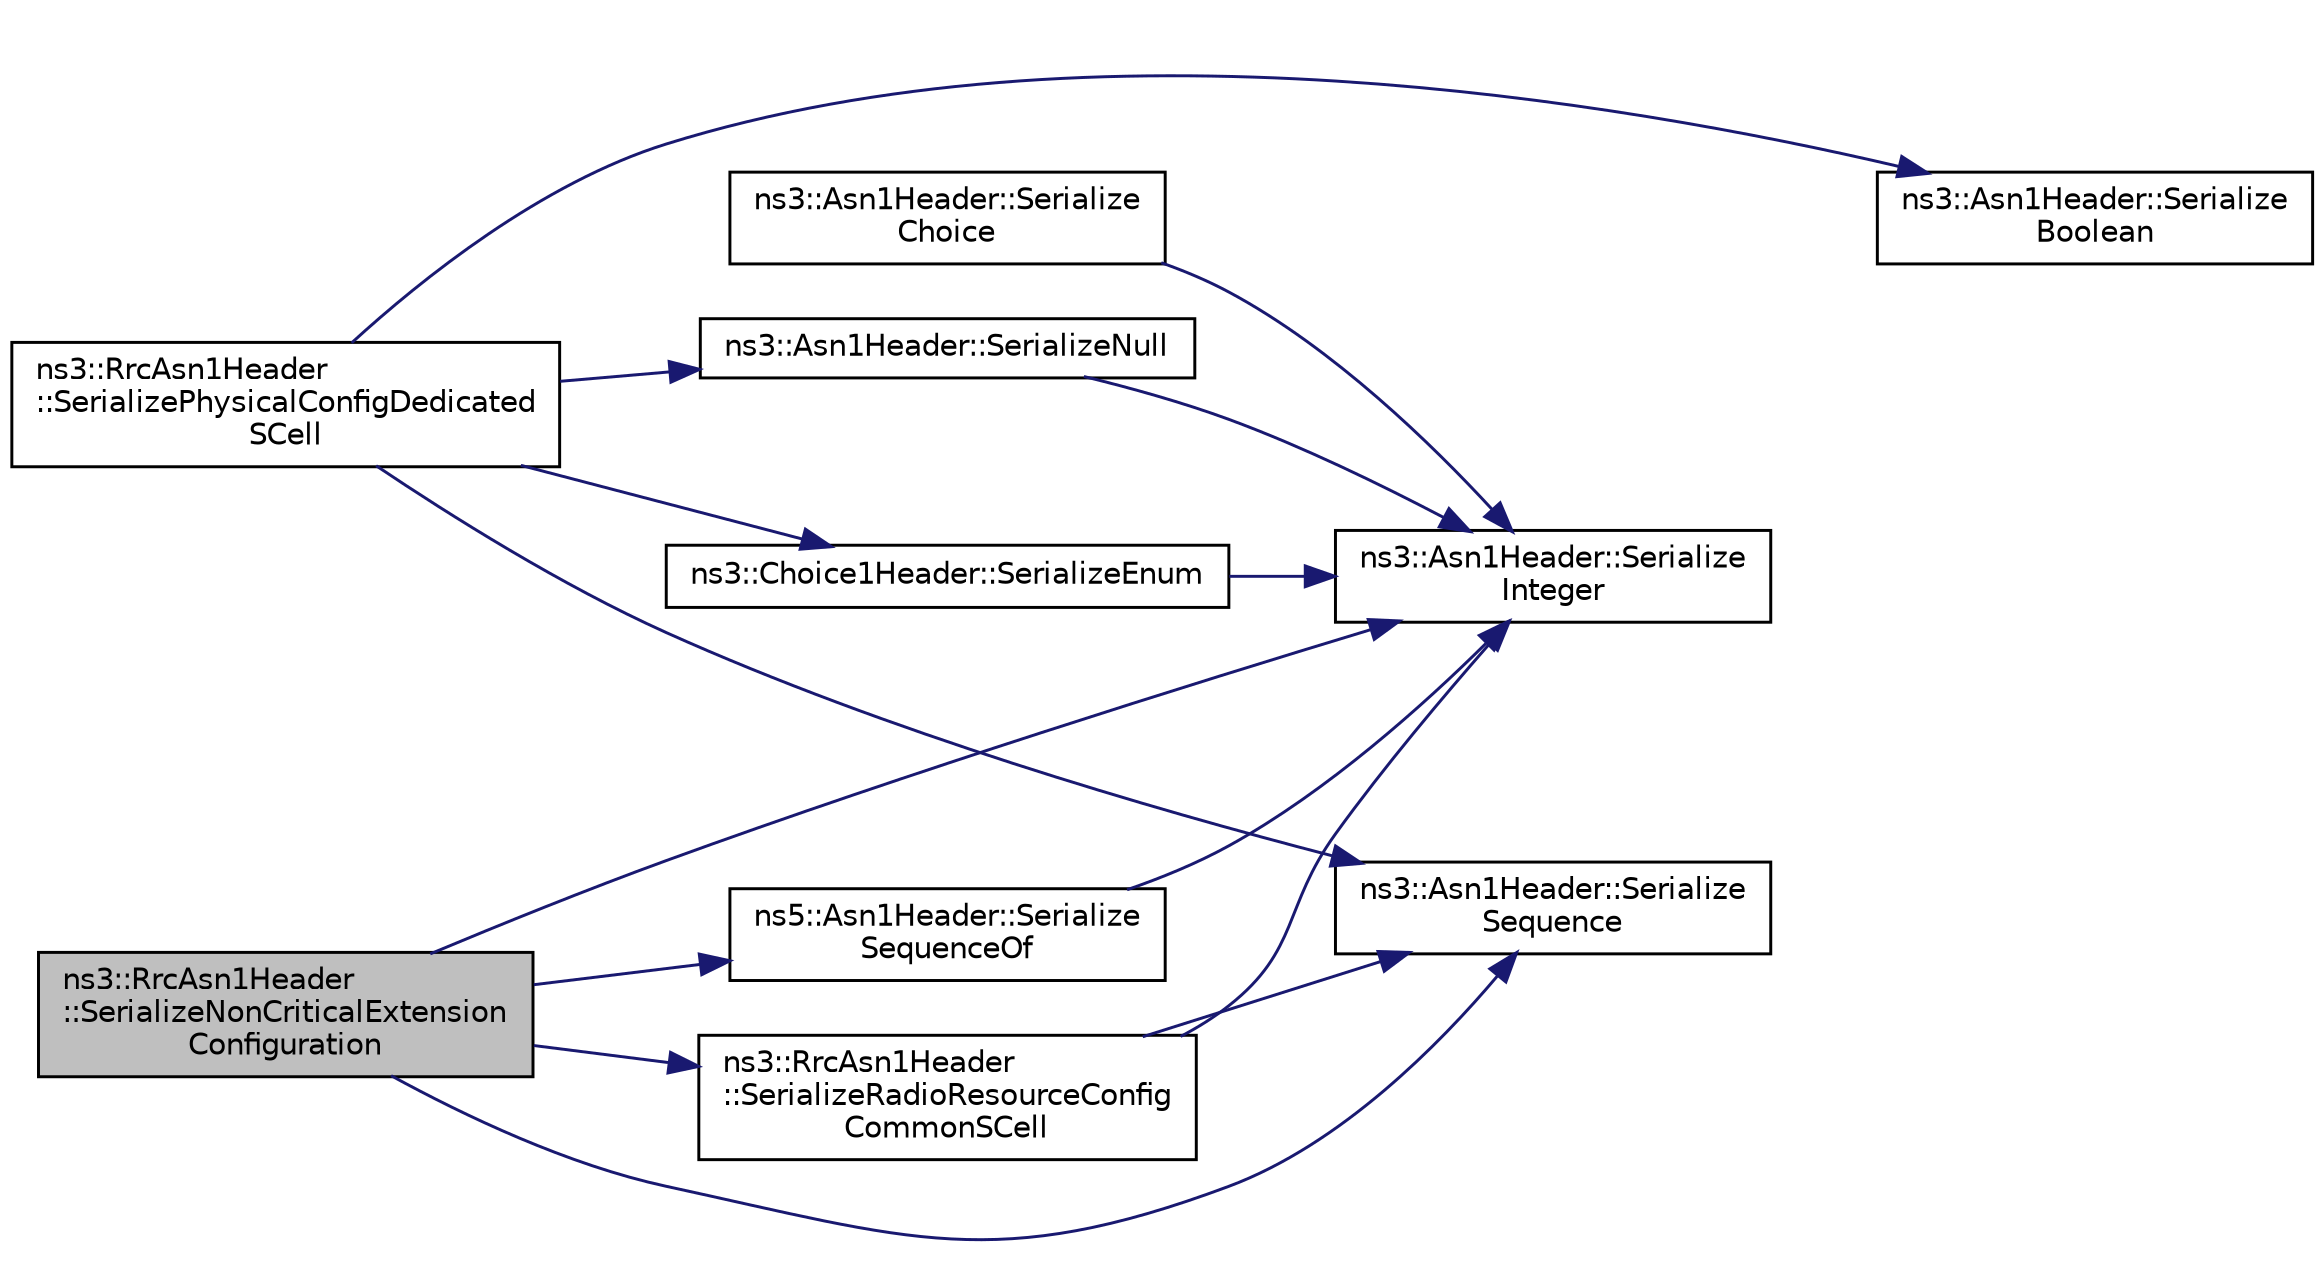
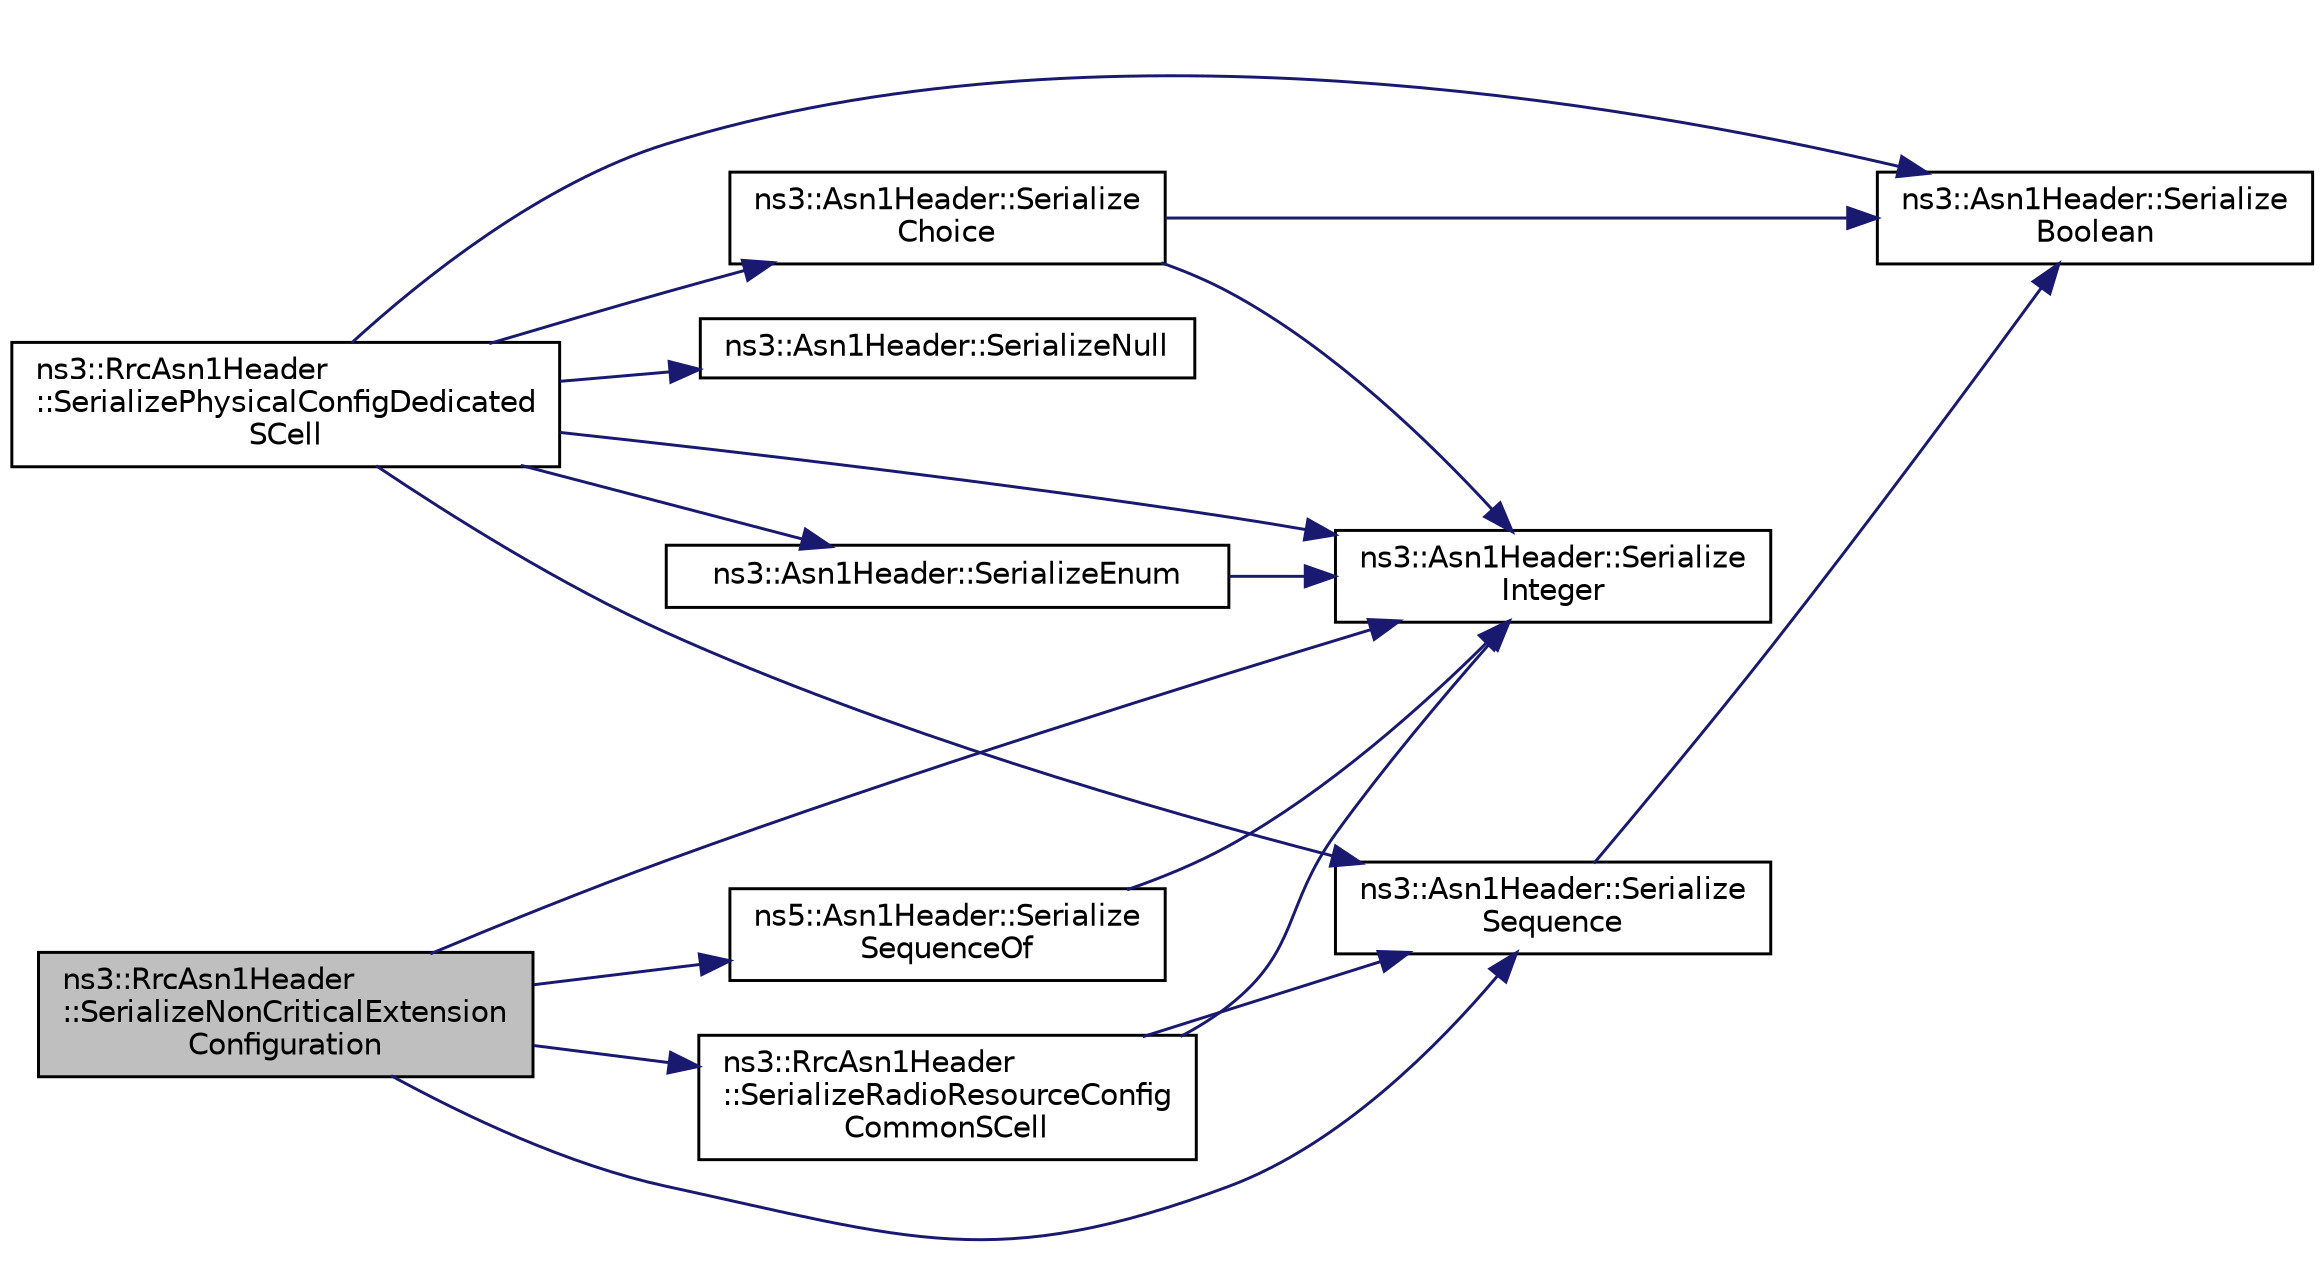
  digraph {
    fontname="DejaVu Sans"
    rankdir=LR
    node [color=black fillcolor=white fontname="DejaVu Sans" fontsize=10 shape=record style=filled]
    edge [color=midnightblue fontname="DejaVu Sans" fontsize=10 labelfontname=Helvetica labelfontsize=10 style=solid]
    n1 [fillcolor=grey75 fontcolor=black height=0.2 label="ns3::RrcAsn1Header\l::SerializeNonCriticalExtension\lConfiguration" width=0.4]
    n2 [height=0.2 label="ns3::Asn1Header::Serialize\lInteger" width=0.4]
    n3 [height=0.2 label="ns3::RrcAsn1Header\l::SerializeRadioResourceConfig\lCommonSCell" width=0.4]
    n4 [height=0.2 label="ns3::Asn1Header::Serialize\lSequence" width=0.4]
    n5 [height=0.2 label="ns5::Asn1Header::Serialize\lSequenceOf" width=0.4]
    n6 [height=0.2 label="ns3::Asn1Header::Serialize\lBoolean" width=0.4]
    n7 [height=0.2 label="ns3::RrcAsn1Header\l::SerializePhysicalConfigDedicated\lSCell" width=0.4]
    n8 [height=0.2 label="ns3::Asn1Header::Serialize\lChoice" width=0.4]
-   n9 [height=0.2 label="ns3::Choice1Header::SerializeEnum" width=0.4]
+   n9 [height=0.2 label="ns3::Asn1Header::SerializeEnum" width=0.4]
    n10 [height=0.2 label="ns3::Asn1Header::SerializeNull" width=0.4]
    n1 -> n2
    n1 -> n3
    n1 -> n4
    n1 -> n5
    n3 -> n2
    n3 -> n4
+   n4 -> n6
    n5 -> n2
-   n10 -> n2
+   n7 -> n2
    n7 -> n4
    n7 -> n6
+   n7 -> n8
    n7 -> n9
    n7 -> n10
    n8 -> n2
+   n8 -> n6
    n9 -> n2
  }
